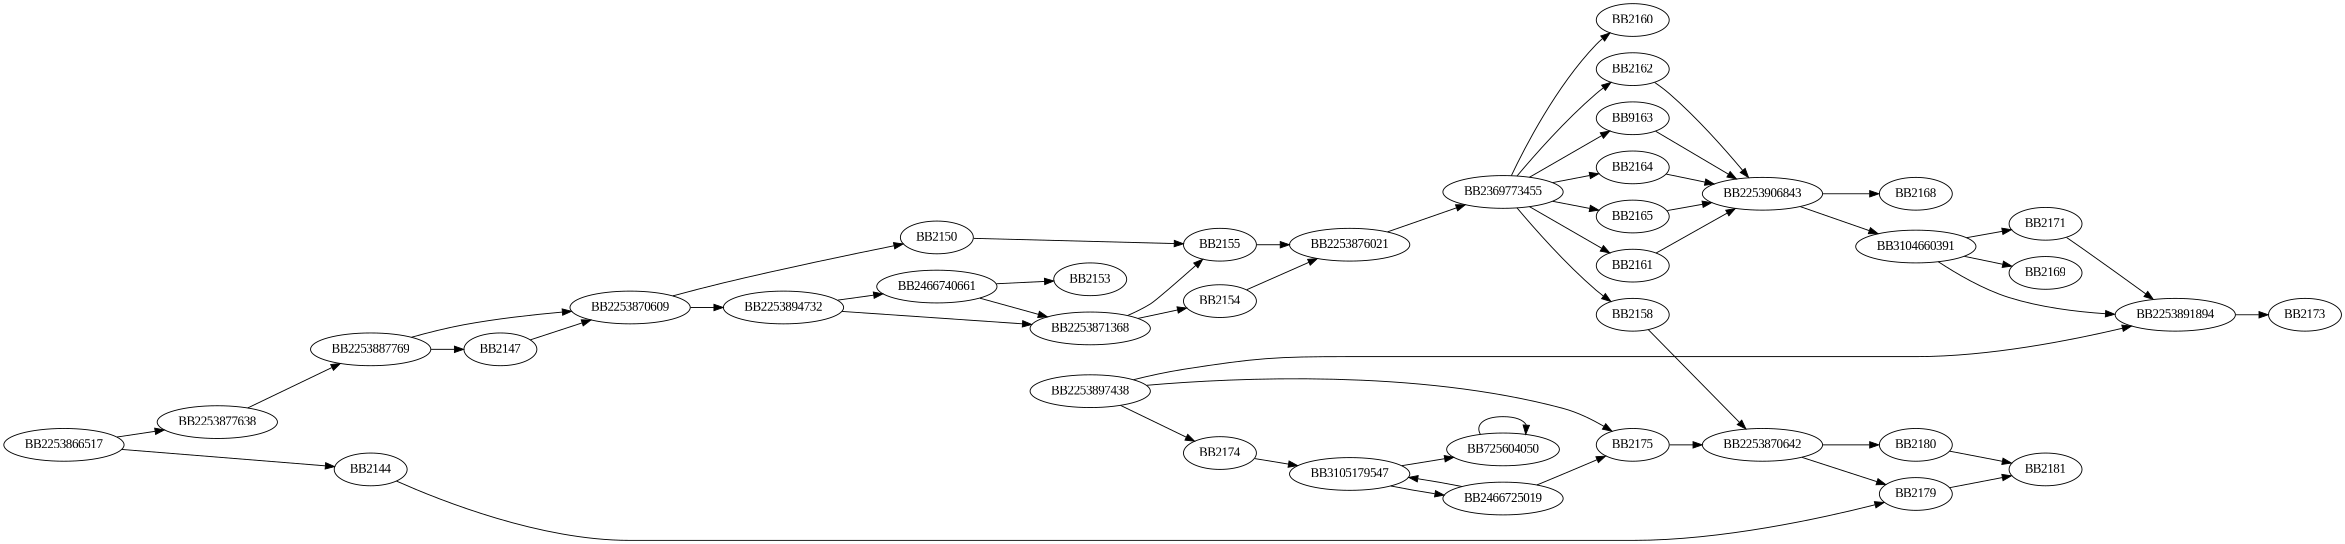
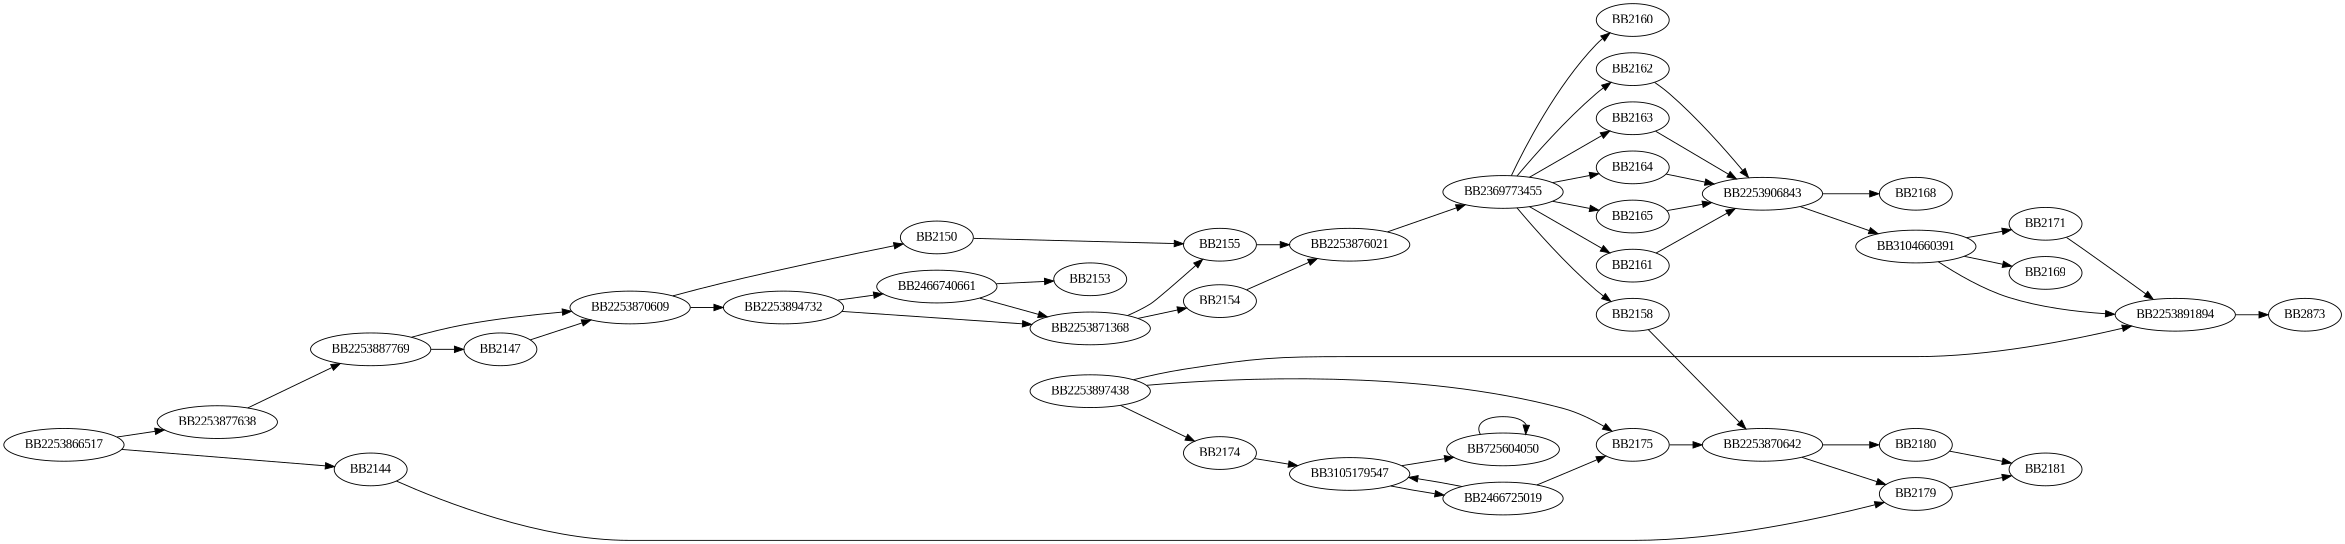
  digraph {
    fontname="Liberation Serif"
    rankdir=LR
    node [fontname="Liberation Serif"]
    edge [fontname="Liberation Serif"]
    BB2253866517
    BB2253877638
    BB2144
    BB2253887769
    BB2179
    BB2147
    BB2253870609
    BB2181
    BB2253894732
    BB2150
    BB2253871368
    BB2466740661
    BB2155
    BB2154
    BB2153
    BB2253876021
    BB2369773455
    BB2158
    BB2160
    BB2161
    BB2162
-   BB2163 [label=BB9163]
+   BB2163
    BB2164
    BB2165
    BB2253870642
    BB2253906843
    BB2180
    BB3104660391
    BB2168
    BB2169
    BB2253891894
    BB2171
-   BB2173
+   BB2173 [label=BB2873]
    BB2253897438
    BB2174
    BB2175
    BB3105179547
    BB2466725019
    BB725604050
    BB2253866517 -> BB2253877638
    BB2253866517 -> BB2144
    BB2253877638 -> BB2253887769
    BB2144 -> BB2179
    BB2253887769 -> BB2147
    BB2253887769 -> BB2253870609
    BB2179 -> BB2181
    BB2147 -> BB2253870609
    BB2253870609 -> BB2253894732
    BB2253870609 -> BB2150
    BB2253894732 -> BB2253871368
    BB2253894732 -> BB2466740661
    BB2150 -> BB2155
    BB2253871368 -> BB2155
    BB2253871368 -> BB2154
    BB2466740661 -> BB2253871368
    BB2466740661 -> BB2153
    BB2155 -> BB2253876021
    BB2154 -> BB2253876021
    BB2253876021 -> BB2369773455
    BB2369773455 -> BB2158
    BB2369773455 -> BB2160
    BB2369773455 -> BB2161
    BB2369773455 -> BB2162
    BB2369773455 -> BB2163
    BB2369773455 -> BB2164
    BB2369773455 -> BB2165
    BB2158 -> BB2253870642
    BB2161 -> BB2253906843
    BB2162 -> BB2253906843
    BB2163 -> BB2253906843
    BB2164 -> BB2253906843
    BB2165 -> BB2253906843
    BB2253870642 -> BB2179
    BB2253870642 -> BB2180
    BB2253906843 -> BB3104660391
    BB2253906843 -> BB2168
    BB2180 -> BB2181
    BB3104660391 -> BB2169
    BB3104660391 -> BB2253891894
    BB3104660391 -> BB2171
    BB2253891894 -> BB2173
    BB2171 -> BB2253891894
    BB2253897438 -> BB2253891894
    BB2253897438 -> BB2174
    BB2253897438 -> BB2175
    BB2174 -> BB3105179547
    BB2175 -> BB2253870642
    BB3105179547 -> BB2466725019
    BB3105179547 -> BB725604050
    BB2466725019 -> BB2175
    BB2466725019 -> BB3105179547
    BB725604050 -> BB725604050
  }
